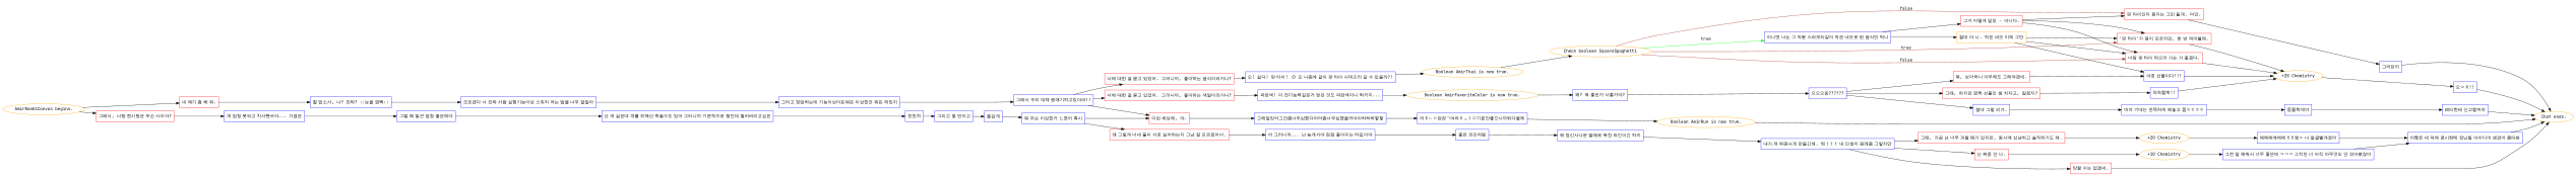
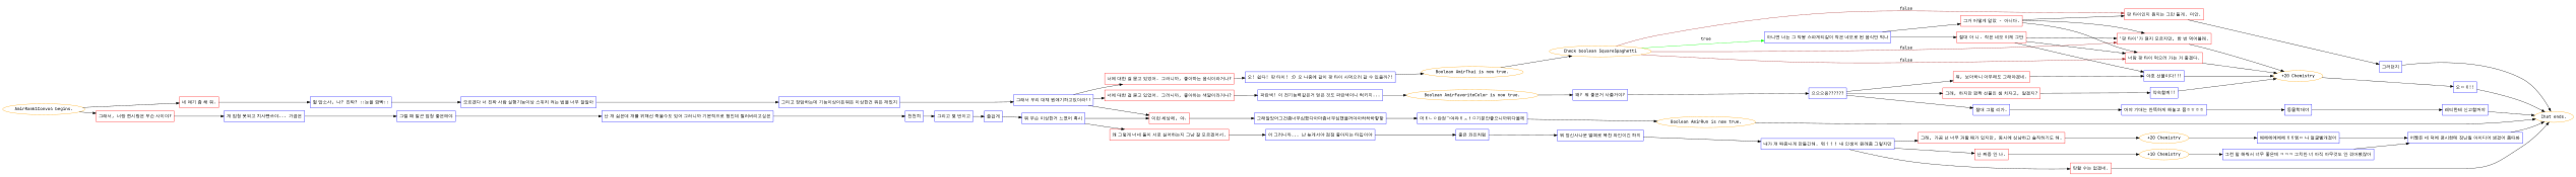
  digraph {
    fontname="JetBrains Mono"
    rankdir=LR
    node [color=blue fontname="JetBrains Mono" shape=box]
    edge [fontname="JetBrains Mono"]
    "AmirRank1Convo4 begins." [color=orange shape=""]
    n2 [color=red label="그래서, 너랑 퀸시랑은 무슨 사이야?"]
    n3 [color=red label="네 얘기 좀 해 줘."]
    n4 [label="걔 엄청 못되고 치사빤쓰야... 가끔은"]
    n5 [label="헐 맙소사, 나? 진짜? ::눈을 깜빡::"]
    n6 [label="그럴 때 말곤 엄청 좋은애야"]
    n7 [label="모르겠다 너 진짜 사람 실행기능이상 스위치 켜는 법을 너무 잘알아"]
    n8 [label="난 걔 싫은데 걔를 위해선 죽을수도 있어 그러니까 기본적으로 형인데 찔러버리고싶은"]
    n9 [label="그리고 장담하는데 기능이상이든뭐든 이상한건 뭐든 재밌지"]
    n10 [label="천천히"]
    n11 [label="그래서 우리 대체 뭔얘기하고있더라!!"]
    n12 [label="그리고 몇 번이고"]
    n13 [color=red label="이런 세상에, 야."]
    n14 [color=red label="너에 대한 걸 묻고 있었어. 그러니까, 좋아하는 음식이라거나?"]
    n15 [color=red label="너에 대한 걸 묻고 있었어. 그러니까, 좋아하는 색깔이라거나?"]
    n16 [label="즐겁게"]
    n17 [label="그래알았어그건좀너무심했다아마좀너무심했을꺼야아하하하핳핳"]
    n18 [label="오! 쉽다! 팟 타이! :D 오 나중에 같이 팟 타이 사먹으러 갈 수 있을까?!"]
    n19 [label="파란색! 이 전기능력같은거 얻은 것도 파란색이니 럭키지..."]
    n20 [label="뭐 무슨 이상한거 느꼈어 혹시"]
    n21 [label="머ㅐㄴㅇ랸젇ㄱ여랴ㅐㅗㅓㅁ기분안좋으니까뛰다올께"]
    n22 [color=orange label="Boolean AmirThai is now true." shape=""]
    n23 [color=orange label="Boolean AmirFavoriteColor is now true." shape=""]
    n24 [color=red label="왜 그렇게 너네 둘이 서로 싫어하는지 그냥 잘 모르겠어서."]
    n25 [color=orange label="Boolean AmirRun is now true." shape=""]
    n26 [color=orange label="Check boolean SquareSpaghetti" shape=""]
    n27 [label="왜? 뭐 좋은거 사줄거야?"]
    n28 [label="어 그러니까... 난 늦게서야 점점 좋아지는 타입이야"]
    "Chat ends." [color=orange shape=""]
    n30 [label="아니면 너는 그 악몽 스파게티같이 작은 네모로 된 음식만 먹나"]
    n31 [color=red label="팟 타이인지 뭔지는 그만 둘게. 미안."]
    n32 [color=red label="'팟 타이'가 뭔지 모르지만, 한 번 먹어볼래."]
    n33 [color=red label="너랑 팟 타이 먹으러 가는 거 좋겠다."]
    n34 [label="으으으응??????"]
    n35 [label="좋은 와인처럼"]
-   n36 [color=orange label="절대 아 니. 작은 네모 이제 그만"]
+   n36 [color=red label="절대 아 니. 작은 네모 이제 그만"]
    n37 [color=red label="그거 어떻게 알았 - 아니다."]
    n38 [label="그러던지"]
    n39 [color=orange label="+20 Chemistry" shape=""]
    n40 [color=red label="뭐, 보아하니 아무래도 그래야겠네."]
    n41 [color=red label="그래, 하지만 깜짝 선물인 셈 치자고, 알겠지?"]
    n42 [label="절대 그럴 리가."]
    n43 [label="뭐 정신사나운 벌떼로 꽉찬 와인이긴 하지"]
    n44 [label="야호 선물이다!!!"]
    n45 [label="오ㅇㅖ!!"]
    n46 [label="약속할께!!"]
    n47 [label="머야 기대는 잔뜩하게 해놓고 풉ㅎㅎㅎㅎ"]
    n48 [label="내가 걔 짜증나게 만들긴해. 뭐ㅓㅓㅓ 내 인생이 원래좀 그렇지만"]
    n49 [label="동물학대야"]
    n50 [color=red label="그래, 가끔 넌 너무 과할 때가 있지만, 동시에 상냥하고 솔직하기도 해."]
    n51 [color=red label="난 짜증 안 나."]
    n52 [color=red label="탓할 수는 없겠네."]
    n53 [label="레티한테 신고할꺼야"]
    n54 [color=orange label="+20 Chemistry" shape=""]
    n55 [color=orange label="+10 Chemistry" shape=""]
    n56 [label="헤에에에에에ㅔㅔ엥ㅇ 나 얼굴빨개졌어"]
    n57 [label="그런 말 해줘서 너무 좋은데 ㅋㅋㅋ 그치만 너 아직 아무것도 안 겪어봤잖아"]
    n58 [label="어쨌든 네 덕에 퀸시한테 장난칠 아이디어 생겼어 쫌따봐"]
    "AmirRank1Convo4 begins." -> n2
    "AmirRank1Convo4 begins." -> n3
    n2 -> n4
    n3 -> n5
    n4 -> n6
    n5 -> n7
    n6 -> n8
    n7 -> n9
    n8 -> n10
    n9 -> n11
    n10 -> n12
    n11 -> n13
    n11 -> n14
    n11 -> n15
    n12 -> n16
    n13 -> n17
    n14 -> n18
    n15 -> n19
    n16 -> n20
    n17 -> n21
    n18 -> n22
    n19 -> n23
    n20 -> n13
    n20 -> n24
    n21 -> n25
    n22 -> n26
    n23 -> n27
    n24 -> n28
    n25 -> "Chat ends."
    n26 -> n30 [color=green label=true]
    n26 -> n31 [color=brown label=false]
-   n26 -> n32 [color=brown label=true]
+   n26 -> n32 [color=brown label=false]
    n26 -> n33 [color=brown label=false]
    n27 -> n34
    n28 -> n35
    n30 -> n36
    n30 -> n37
    n31 -> n38
    n32 -> n39
    n33 -> n39
    n34 -> n40
    n34 -> n41
    n34 -> n42
    n35 -> n43
    n36 -> n32
    n36 -> n33
    n36 -> n44
    n37 -> n31
    n37 -> n32
    n37 -> n33
    n38 -> "Chat ends."
    n39 -> n45
    n40 -> n44
    n41 -> n46
    n42 -> n47
    n43 -> n48
    n44 -> n39
    n45 -> "Chat ends."
    n46 -> n39
    n47 -> n49
    n48 -> n50
    n48 -> n51
    n48 -> n52
    n49 -> n53
    n50 -> n54
    n51 -> n55
    n52 -> "Chat ends."
    n53 -> "Chat ends."
    n54 -> n56
    n55 -> n57
    n56 -> n58
    n57 -> n58
    n58 -> "Chat ends."
  }
